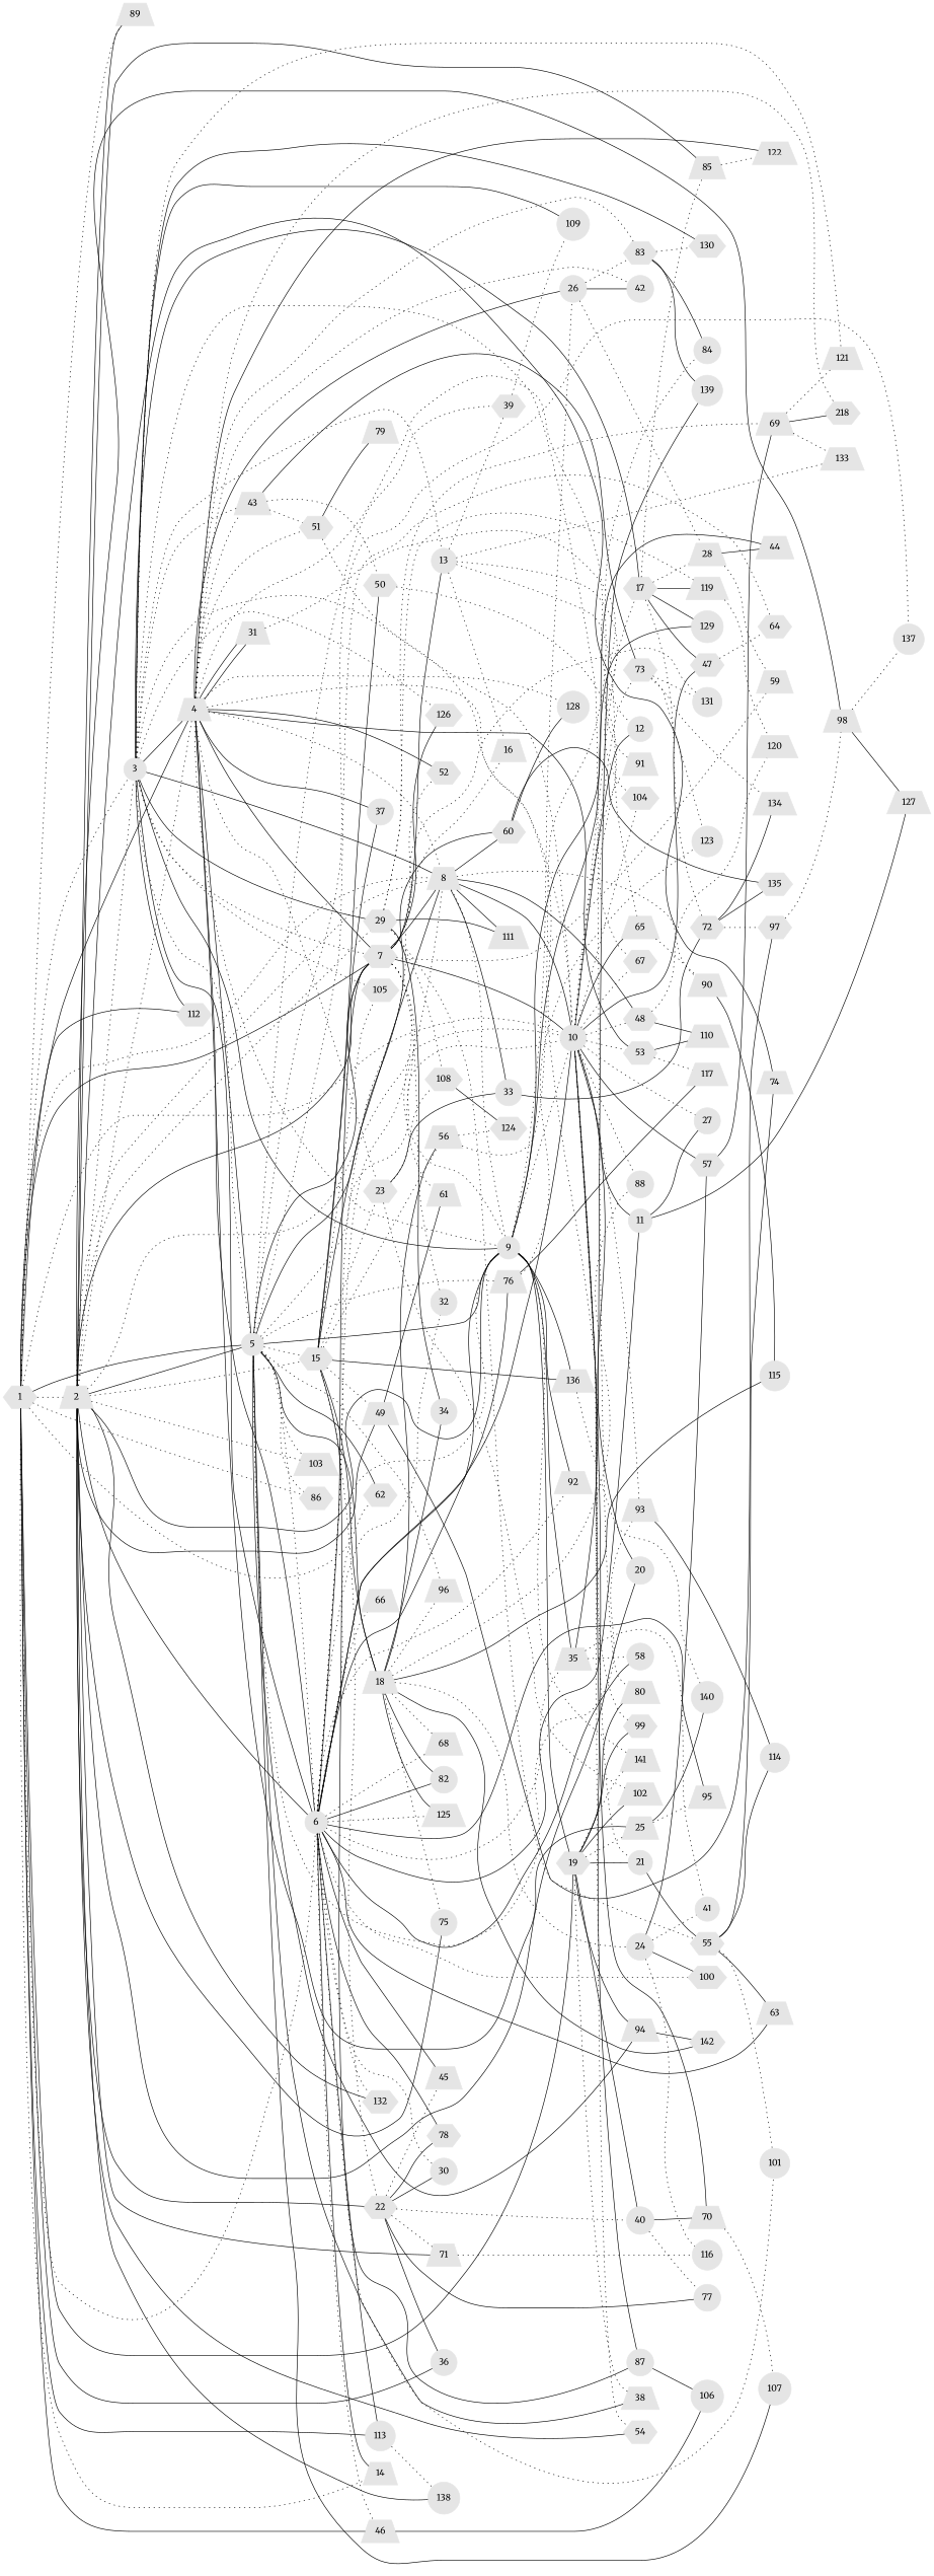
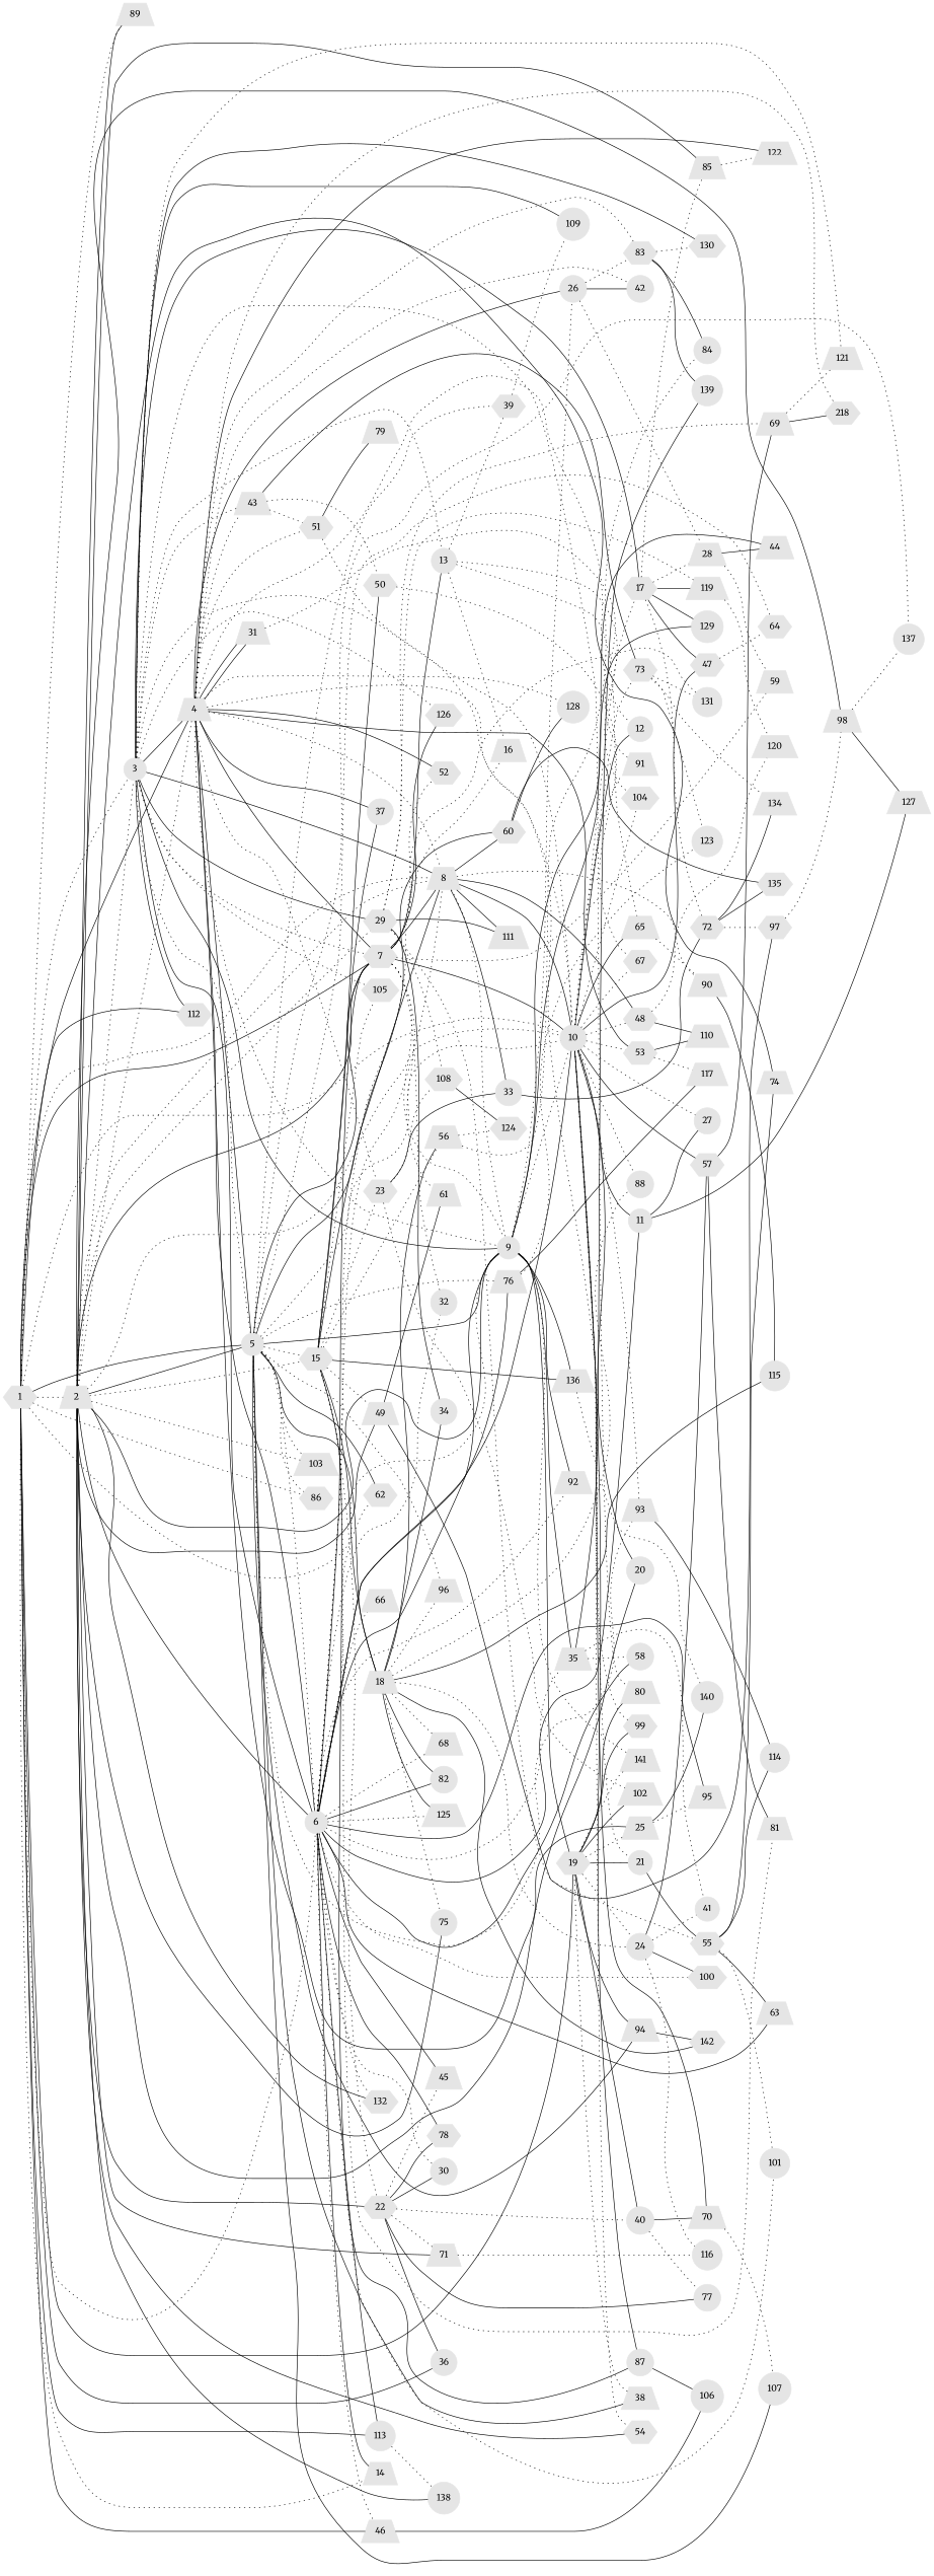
  graph {
    fontname=Merriweather
    rankdir=LR
    node [color=gray90 fontname=Merriweather shape=trapezium style=filled]
    edge [fontname=Merriweather style=dotted]
    1 [shape=hexagon]
    2
    3 [shape=circle]
    4
    5 [shape=circle]
    6 [shape=circle]
    7 [shape=hexagon]
    8
    9 [shape=circle]
    10 [shape=circle]
    14
    19 [shape=hexagon]
    36 [shape=circle]
    46
    86 [shape=hexagon]
    89
    112 [shape=hexagon]
    113 [shape=circle]
    15 [shape=hexagon]
    20 [shape=circle]
    22 [shape=hexagon]
    29 [shape=hexagon]
    49
    54 [shape=hexagon]
    71
    74
    75 [shape=circle]
    85
    98
    103
    132 [shape=hexagon]
    138 [shape=circle]
    13 [shape=circle]
    17 [shape=hexagon]
    43
    80
    105 [shape=hexagon]
    109 [shape=circle]
    121
    126 [shape=hexagon]
    130 [shape=hexagon]
    12 [shape=circle]
    23 [shape=hexagon]
    25
    26 [shape=circle]
    31
    37 [shape=circle]
    42 [shape=circle]
    51 [shape=hexagon]
    52 [shape=hexagon]
    53 [shape=hexagon]
    83 [shape=hexagon]
    n53 [label=218 shape=hexagon]
    122
    128 [shape=circle]
    18
    38
    39 [shape=hexagon]
    62 [shape=hexagon]
    64 [shape=hexagon]
    76
    93
    94
    96
    107 [shape=circle]
    137 [shape=circle]
    11 [shape=circle]
    16
    30 [shape=circle]
    32 [shape=circle]
    35
    45
    58 [shape=circle]
    63
    66
    68
    78 [shape=hexagon]
    82 [shape=circle]
    92
    95
    100 [shape=hexagon]
    101 [shape=circle]
    125
    59
    61
    131 [shape=circle]
    33 [shape=circle]
    48 [shape=hexagon]
    60 [shape=hexagon]
    90
    111
    44
    129 [shape=circle]
    136
    141
    21 [shape=circle]
    27 [shape=circle]
    47 [shape=hexagon]
    57 [shape=hexagon]
    65
    67 [shape=hexagon]
    70
    73 [shape=hexagon]
    87 [shape=circle]
    88 [shape=circle]
    91
    104 [shape=hexagon]
    24 [shape=circle]
    40 [shape=circle]
    99 [shape=hexagon]
    102
    106 [shape=circle]
    50 [shape=hexagon]
    56
+   81
    77 [shape=circle]
    119
    34 [shape=circle]
    55 [shape=hexagon]
    108 [shape=hexagon]
    69
    97 [shape=hexagon]
    116 [shape=circle]
    127
-   133
    28
    72 [shape=hexagon]
    140 [shape=circle]
    79
    110
    117
    139 [shape=circle]
    84 [shape=circle]
    115 [shape=circle]
    142 [shape=hexagon]
    123 [shape=circle]
    114 [shape=circle]
    41 [shape=circle]
    120
    135 [shape=hexagon]
    134
    124 [shape=hexagon]
    1 -- 2
    1 -- 3
    1 -- 4 [style=solid]
    1 -- 5 [style=solid]
    1 -- 6
    1 -- 7 [style=solid]
    1 -- 8
    1 -- 9
    1 -- 10
    1 -- 14
    1 -- 19 [style=solid]
    1 -- 36 [style=solid]
    1 -- 46 [style=solid]
    1 -- 86
    1 -- 89
    1 -- 112 [style=solid]
    1 -- 113 [style=solid]
    2 -- 3
    2 -- 4
    2 -- 5 [style=solid]
    2 -- 6 [style=solid]
    2 -- 7 [style=solid]
    2 -- 8
    2 -- 9 [style=solid]
    2 -- 10
    2 -- 89 [style=solid]
    2 -- 15
    2 -- 20 [style=solid]
    2 -- 22 [style=solid]
    2 -- 29
    2 -- 49 [style=solid]
    2 -- 54 [style=solid]
    2 -- 71 [style=solid]
    2 -- 74 [style=solid]
    2 -- 75 [style=solid]
    2 -- 85 [style=solid]
    2 -- 98 [style=solid]
    2 -- 103
    2 -- 132 [style=solid]
    2 -- 138 [style=solid]
    3 -- 4 [style=solid]
    3 -- 5
    3 -- 6 [style=solid]
    3 -- 7
    3 -- 8 [style=solid]
    3 -- 9 [style=solid]
    3 -- 10
    3 -- 112 [style=solid]
    3 -- 29 [style=solid]
    3 -- 13
    3 -- 17 [style=solid]
    3 -- 43
    3 -- 80
    3 -- 105
    3 -- 109 [style=solid]
    3 -- 121
    3 -- 126
    3 -- 130 [style=solid]
    4 -- 5 [style=solid]
    4 -- 6 [style=solid]
    4 -- 7 [style=solid]
    4 -- 8
    4 -- 9
    4 -- 10
    4 -- 43
    4 -- 12
    4 -- 23
    4 -- 25 [style=solid]
    4 -- 26 [style=solid]
    4 -- 31 [style=solid]
    4 -- 31 [style=solid]
    4 -- 37 [style=solid]
    4 -- 42
    4 -- 51
    4 -- 52 [style=solid]
    4 -- 53 [style=solid]
    4 -- 83
    4 -- n53
    4 -- 122 [style=solid]
    4 -- 128
    5 -- 6
    5 -- 7 [style=solid]
    5 -- 8 [style=solid]
    5 -- 9 [style=solid]
    5 -- 10
    5 -- 86
    5 -- 15
    5 -- 103
    5 -- 18 [style=solid]
    5 -- 38 [style=solid]
    5 -- 39
    5 -- 62 [style=solid]
    5 -- 64
    5 -- 76
    5 -- 93
    5 -- 94 [style=solid]
    5 -- 96
    5 -- 107 [style=solid]
    5 -- 137
    6 -- 7 [style=solid]
    6 -- 8
    6 -- 9 [style=solid]
    6 -- 10 [style=solid]
    6 -- 14 [style=solid]
    6 -- 46
    6 -- 113 [style=solid]
    6 -- 132
    6 -- 62
    6 -- 76 [style=solid]
    6 -- 11 [style=solid]
    6 -- 16
    6 -- 30
    6 -- 32
    6 -- 35
    6 -- 45 [style=solid]
    6 -- 58 [style=solid]
    6 -- 63 [style=solid]
    6 -- 66
    6 -- 68
    6 -- 78 [style=solid]
    6 -- 82 [style=solid]
    6 -- 92
    6 -- 95 [style=solid]
    6 -- 100
    6 -- 101
    6 -- 125
    7 -- 8 [style=solid]
    7 -- 9
    7 -- 10 [style=solid]
    7 -- 13 [style=solid]
    7 -- 126 [style=solid]
    7 -- 52
    7 -- 32
    7 -- 59
    7 -- 61
    7 -- 131
    8 -- 9
    8 -- 10 [style=solid]
    8 -- 33 [style=solid]
    8 -- 48 [style=solid]
    8 -- 60 [style=solid]
    8 -- 90
    8 -- 111 [style=solid]
    9 -- 10
    9 -- 19 [style=solid]
    9 -- 26
    9 -- 35 [style=solid]
    9 -- 92 [style=solid]
    9 -- 44 [style=solid]
    9 -- 129 [style=solid]
    9 -- 136 [style=solid]
    9 -- 141
    10 -- 20 [style=solid]
    10 -- 54
    10 -- 17
    10 -- 12 [style=solid]
    10 -- 53
    10 -- 93
    10 -- 11 [style=solid]
    10 -- 48
    10 -- 21
    10 -- 27
    10 -- 47 [style=solid]
    10 -- 57 [style=solid]
    10 -- 65 [style=solid]
    10 -- 67
    10 -- 70 [style=solid]
    10 -- 73
    10 -- 87 [style=solid]
    10 -- 88
    10 -- 91
    10 -- 104
    19 -- 80 [style=solid]
    19 -- 25
    19 -- 38
    19 -- 94 [style=solid]
    19 -- 141
    19 -- 21 [style=solid]
+   19 -- 24
    19 -- 40 [style=solid]
    19 -- 99 [style=solid]
    19 -- 102 [style=solid]
    46 -- 106 [style=solid]
    113 -- 138
    15 -- 22
    15 -- 49
    15 -- 105
    15 -- 23
    15 -- 37 [style=solid]
    15 -- 18 [style=solid]
    15 -- 60 [style=solid]
    15 -- 136 [style=solid]
    15 -- 87 [style=solid]
    15 -- 50 [style=solid]
    15 -- 56
+   15 -- 81
    22 -- 36 [style=solid]
    22 -- 71
    22 -- 30 [style=solid]
    22 -- 45
    22 -- 78 [style=solid]
    22 -- 40
    22 -- 77 [style=solid]
    29 -- 111 [style=solid]
    29 -- 119
    29 -- 34 [style=solid]
    29 -- 55
    29 -- 108
    29 -- 69
    49 -- 61 [style=solid]
    49 -- 97 [style=solid]
    71 -- 116
    85 -- 122
    98 -- 137
    98 -- 127 [style=solid]
    13 -- 39
    13 -- 16
    13 -- 65
    13 -- 104
-   13 -- 133
    17 -- 85
    17 -- 129 [style=solid]
    17 -- 47 [style=solid]
    17 -- 119 [style=solid]
    17 -- 28
    17 -- 72
    43 -- 51
    43 -- 73 [style=solid]
    43 -- 50
    23 -- 33 [style=solid]
    23 -- 102
    23 -- 108
    25 -- 95
    25 -- 140 [style=solid]
    26 -- 42 [style=solid]
    26 -- 83
    26 -- 28
    31 -- 91
    51 -- 99
    51 -- 79 [style=solid]
    53 -- 110 [style=solid]
    53 -- 117
    83 -- 130
    83 -- 139 [style=solid]
    83 -- 84 [style=solid]
    18 -- 75
    18 -- 96
    18 -- 68
    18 -- 82 [style=solid]
    18 -- 125 [style=solid]
    18 -- 88
    18 -- 24
    18 -- 56 [style=solid]
    18 -- 34 [style=solid]
    18 -- 115 [style=solid]
    18 -- 142 [style=solid]
    39 -- 109
    76 -- 117 [style=solid]
    76 -- 123
    93 -- 114 [style=solid]
    94 -- 142 [style=solid]
    11 -- 27 [style=solid]
    11 -- 127 [style=solid]
    35 -- 58
    35 -- 139 [style=solid]
    35 -- 41
    33 -- 72 [style=solid]
    48 -- 110 [style=solid]
    48 -- 120
    60 -- 128 [style=solid]
    60 -- 135 [style=solid]
    90 -- 115 [style=solid]
    136 -- 140
    21 -- 55 [style=solid]
    47 -- 64
+   57 -- 81 [style=solid]
    57 -- 69 [style=solid]
    65 -- 90
    70 -- 107
    73 -- 131
    73 -- 123
    73 -- 134
    87 -- 106 [style=solid]
    24 -- 100 [style=solid]
    24 -- 57 [style=solid]
    24 -- 116
    24 -- 41
    40 -- 70 [style=solid]
    40 -- 77
    50 -- 67
    56 -- 84
    56 -- 124
    119 -- 120
    55 -- 74 [style=solid]
    55 -- 63 [style=solid]
    55 -- 101
    55 -- 114 [style=solid]
    108 -- 124 [style=solid]
    69 -- 121
    69 -- n53 [style=solid]
-   69 -- 133
    97 -- 98
    28 -- 59
    28 -- 44 [style=solid]
    72 -- 97
    72 -- 135 [style=solid]
    72 -- 134 [style=solid]
  }
